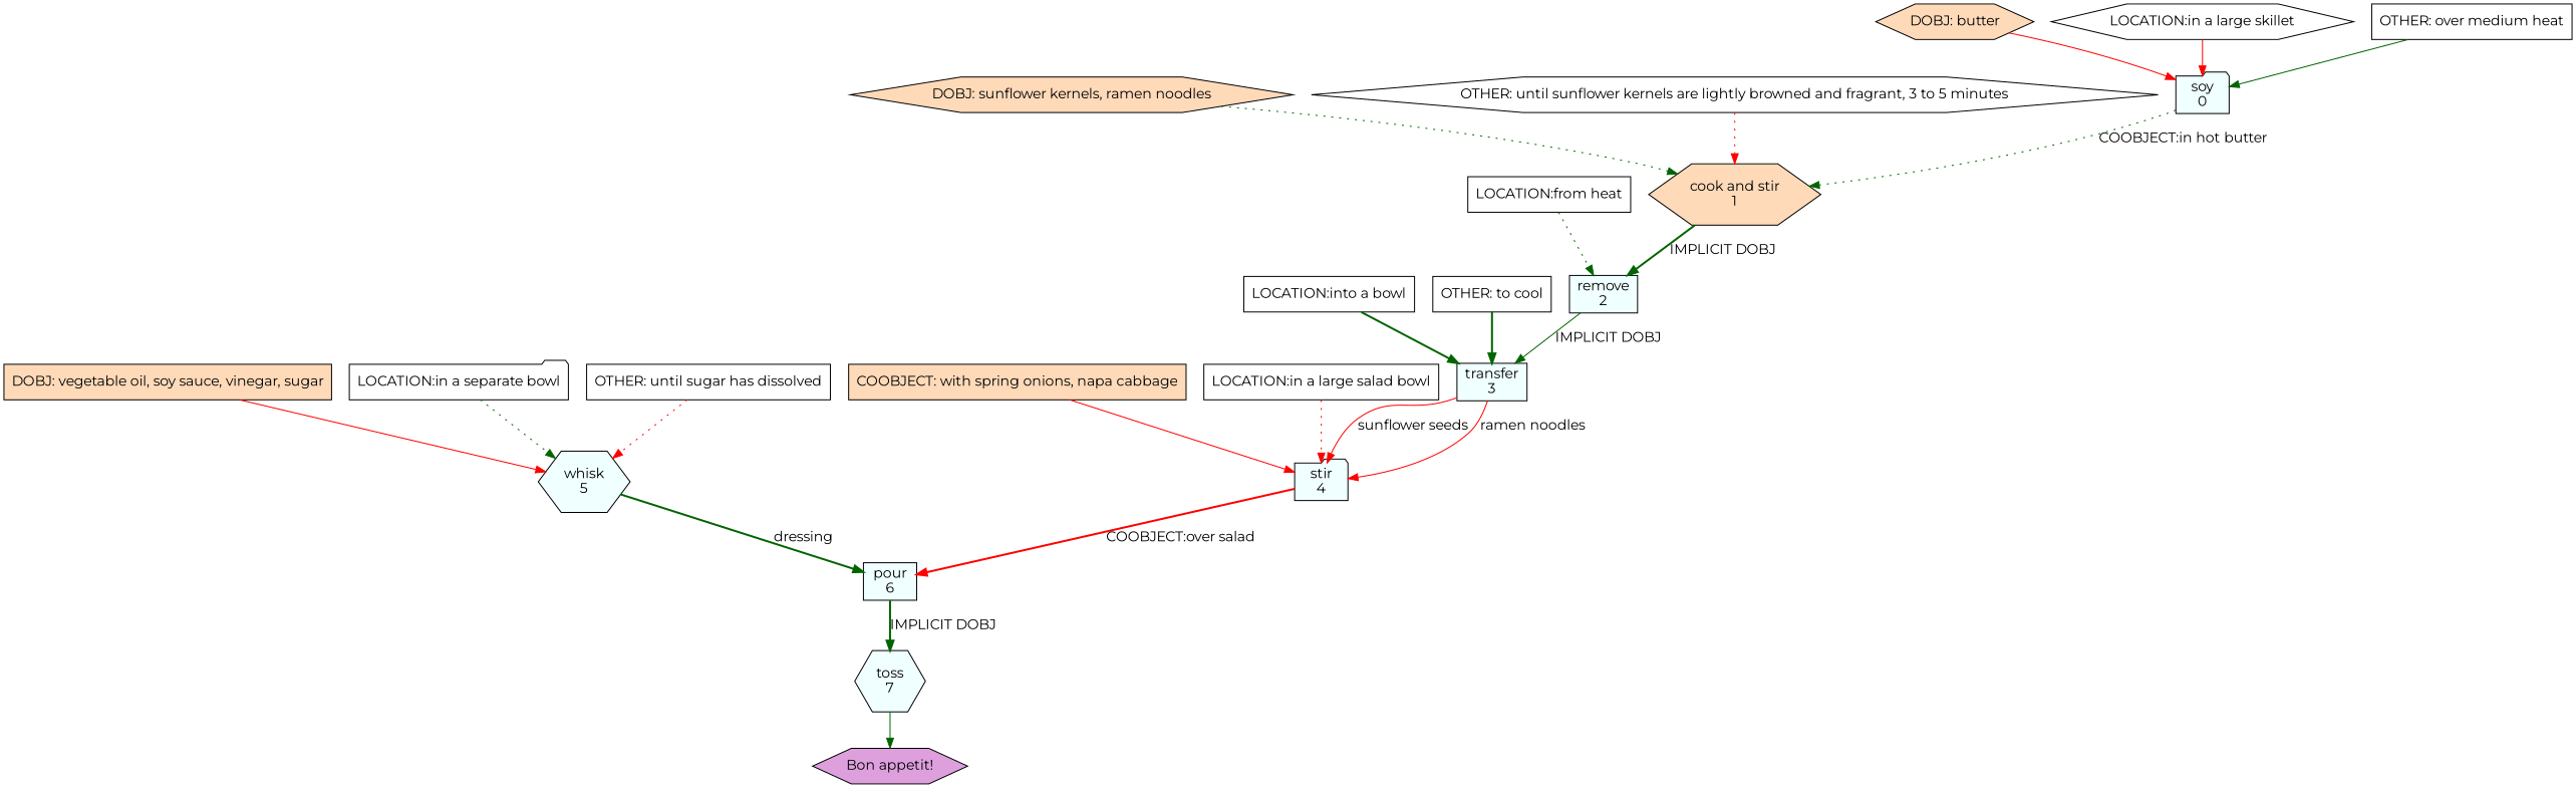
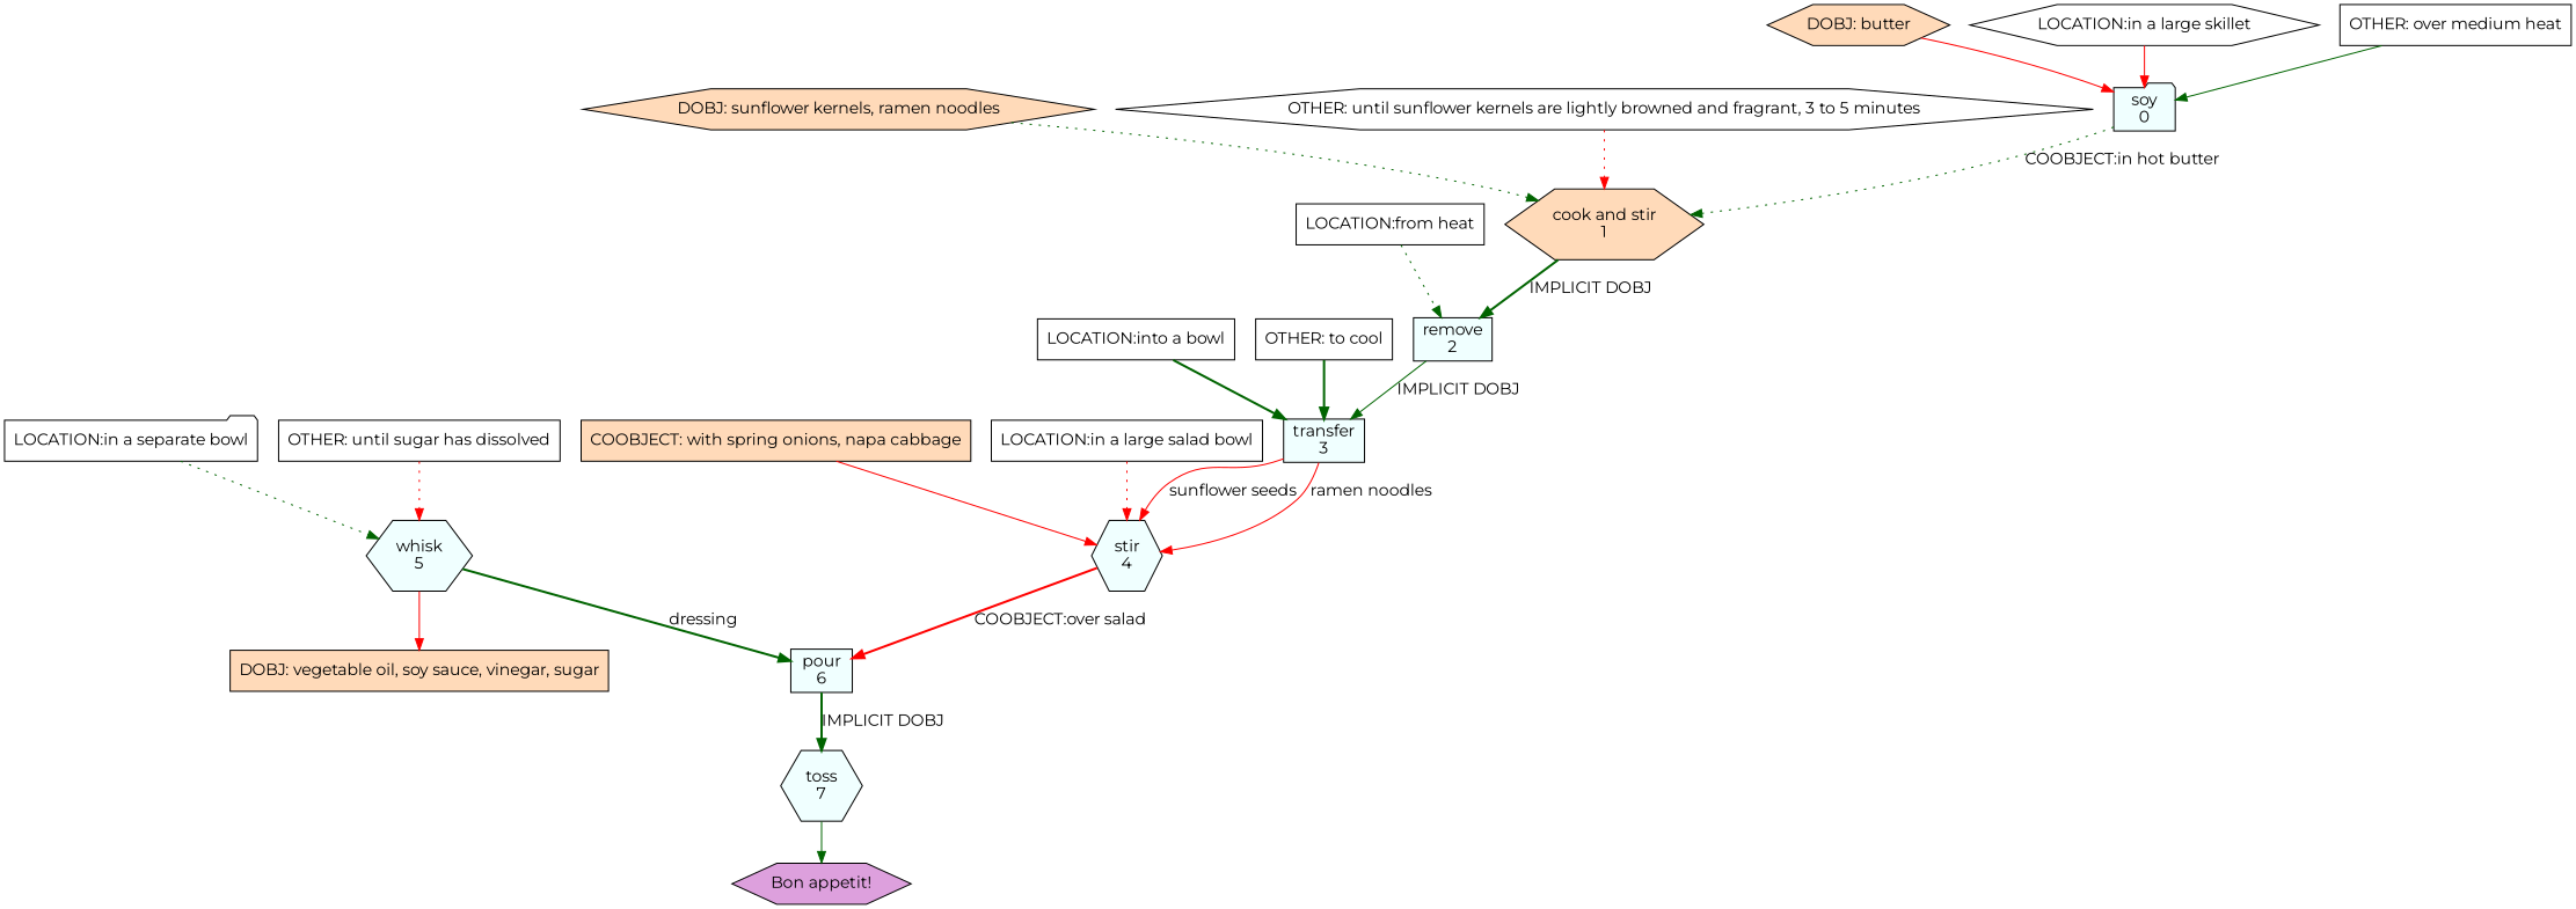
  digraph {
    fontname=Montserrat
    node [fillcolor=white fontname=Montserrat shape=box style=filled]
    edge [color=darkgreen fontname=Montserrat style=solid]
    n1 [fillcolor=azure label="soy\n0" shape=folder]
    n2 [fillcolor=peachpuff label="cook and stir\n1" shape=hexagon]
    n3 [fillcolor=azure label="remove\n2"]
    n4 [fillcolor=azure label="transfer\n3"]
-   n5 [fillcolor=azure label="stir\n4" shape=folder]
+   n5 [fillcolor=azure label="stir\n4" shape=hexagon]
    n6 [fillcolor=azure label="pour\n6"]
    n7 [fillcolor=azure label="toss\n7" shape=hexagon]
    n8 [fillcolor=azure label="whisk\n5" shape=hexagon]
    n9 [fillcolor=plum label="Bon appetit!" shape=hexagon]
    n10 [fillcolor=peachpuff label="DOBJ: butter" shape=hexagon]
    n11 [label="LOCATION:in a large skillet" shape=hexagon]
    n12 [label="OTHER: over medium heat"]
    n13 [fillcolor=peachpuff label="DOBJ: vegetable oil, soy sauce, vinegar, sugar"]
    n14 [label="LOCATION:in a separate bowl" shape=folder]
    n15 [label="OTHER: until sugar has dissolved"]
    n16 [fillcolor=peachpuff label="DOBJ: sunflower kernels, ramen noodles" shape=hexagon]
    n17 [label="OTHER: until sunflower kernels are lightly browned and fragrant, 3 to 5 minutes" shape=hexagon]
    n18 [label="LOCATION:from heat"]
    n19 [label="LOCATION:into a bowl"]
    n20 [label="OTHER: to cool"]
    n21 [fillcolor=peachpuff label="COOBJECT: with spring onions, napa cabbage"]
    n22 [label="LOCATION:in a large salad bowl"]
    n1 -> n2 [label="COOBJECT:in hot butter" style=dotted]
    n2 -> n3 [label="IMPLICIT DOBJ" style=bold]
    n3 -> n4 [label="IMPLICIT DOBJ"]
    n4 -> n5 [color=red label="sunflower seeds"]
    n4 -> n5 [color=red label="ramen noodles"]
    n5 -> n6 [color=red label="COOBJECT:over salad" style=bold]
    n6 -> n7 [label="IMPLICIT DOBJ" style=bold]
    n7 -> n9
    n8 -> n6 [label=dressing style=bold]
    n10 -> n1 [color=red]
    n11 -> n1 [color=red]
    n12 -> n1
-   n13 -> n8 [color=red]
+   n8 -> n13 [color=red]
    n14 -> n8 [style=dotted]
    n15 -> n8 [color=red style=dotted]
    n16 -> n2 [style=dotted]
    n17 -> n2 [color=red style=dotted]
    n18 -> n3 [style=dotted]
    n19 -> n4 [style=bold]
    n20 -> n4 [style=bold]
    n21 -> n5 [color=red]
    n22 -> n5 [color=red style=dotted]
  }
